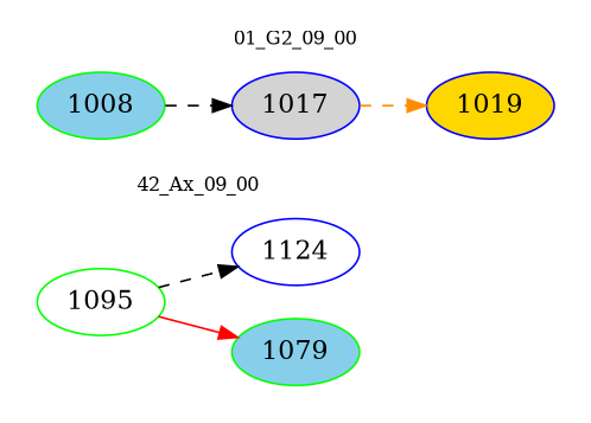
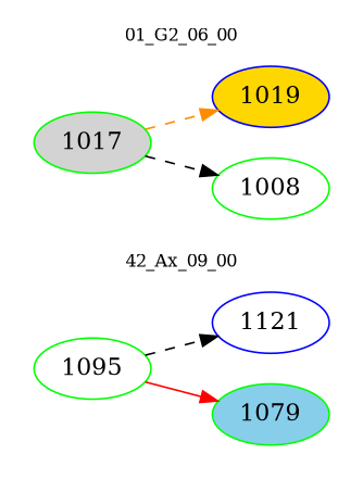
  digraph {
    rankdir=LR
    node [color=green fillcolor=white style=filled]
    edge [color=black style=dashed]
    n1 [label=1095]
    n2 [fillcolor=skyblue label=1079]
-   n3 [color=blue label=1124]
-   n4 [color=blue fillcolor=lightgrey label=1017]
-   n5 [fillcolor=skyblue label=1008]
+   n3 [color=blue label=1121]
+   n4 [fillcolor=lightgrey label=1017]
+   n5 [label=1008]
    n6 [color=blue fillcolor=gold label=1019]
    subgraph cluster_1 {
      color=white
      fontsize=10
      label="42_Ax_09_00"
      n1
      n2
      n3
    }
    subgraph cluster_2 {
      color=white
      fontsize=10
-     label="01_G2_09_00"
+     label="01_G2_06_00"
      n4
      n5
      n6
    }
    n1 -> n2 [color=red style=solid]
    n1 -> n3
-   n5 -> n4
+   n4 -> n5
    n4 -> n6 [color=darkorange]
  }
